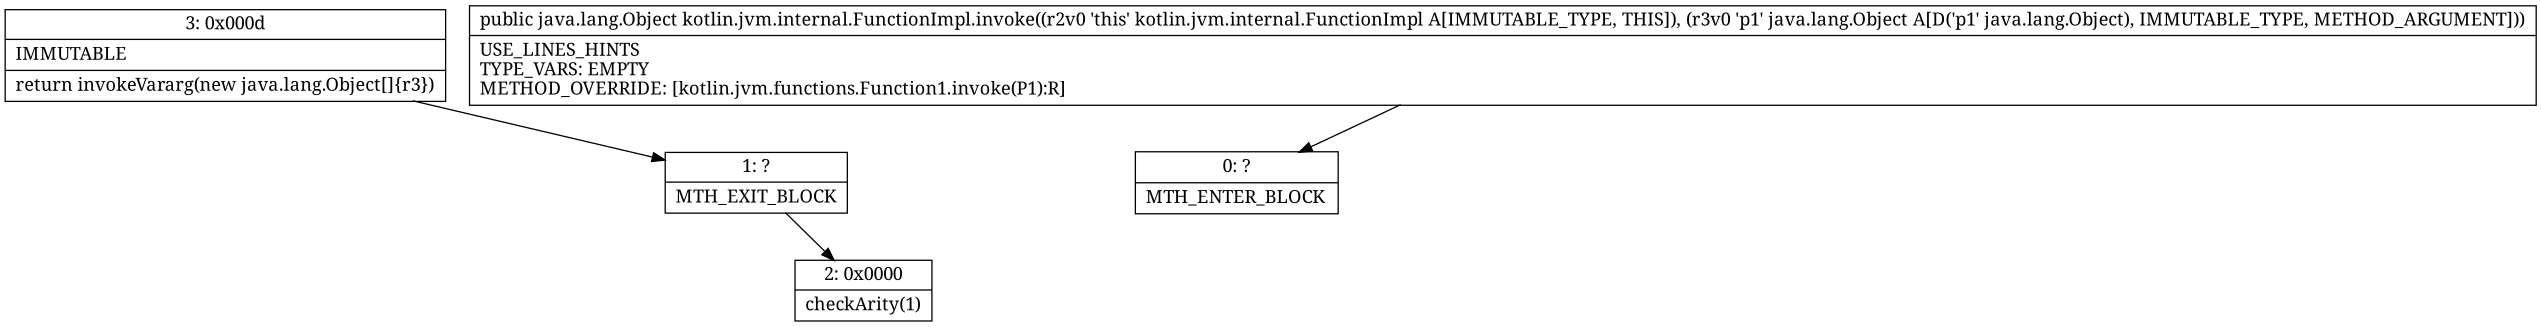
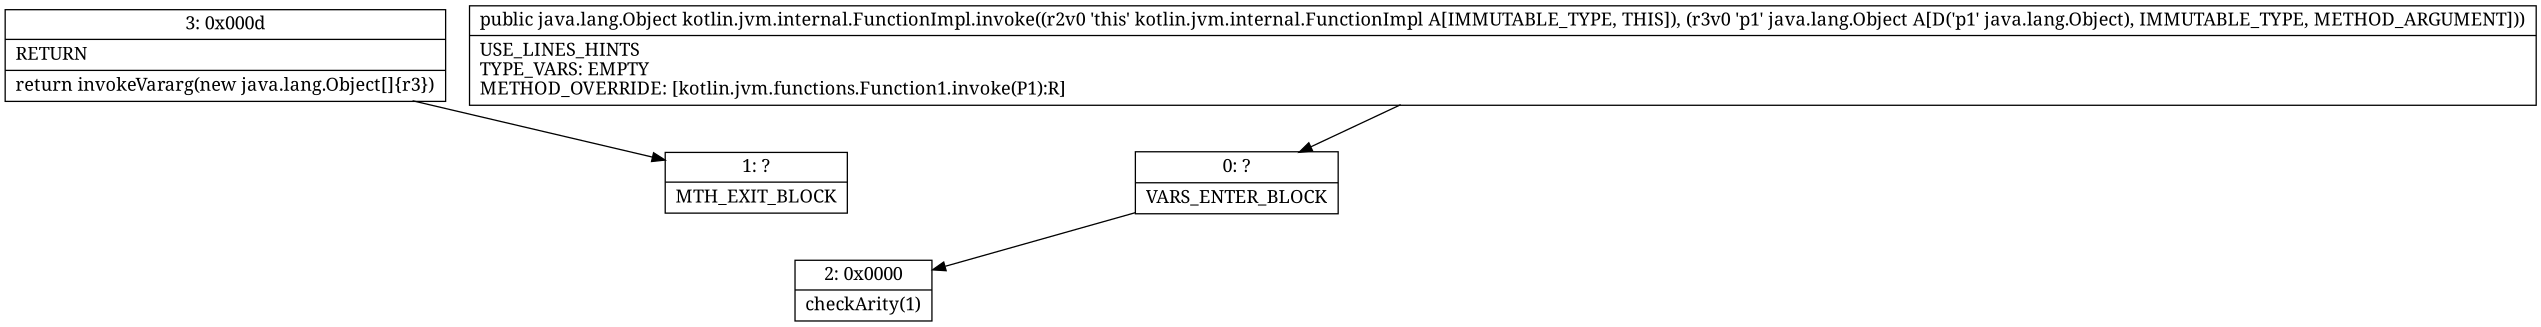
  digraph {
    fontname="Noto Serif"
    node [fontname="Noto Serif" shape=record]
    edge [fontname="Noto Serif"]
-   n1 [label="{0\:\ ?|MTH_ENTER_BLOCK\l}"]
+   n1 [label="{0\:\ ?|VARS_ENTER_BLOCK\l}"]
    n2 [label="{2\:\ 0x0000|checkArity(1)\l}"]
-   n3 [label="{3\:\ 0x000d|IMMUTABLE\l|return invokeVararg(new java.lang.Object[]\{r3\})\l}"]
+   n3 [label="{3\:\ 0x000d|RETURN\l|return invokeVararg(new java.lang.Object[]\{r3\})\l}"]
    n4 [label="{1\:\ ?|MTH_EXIT_BLOCK\l}"]
    n5 [label="{public java.lang.Object kotlin.jvm.internal.FunctionImpl.invoke((r2v0 'this' kotlin.jvm.internal.FunctionImpl A[IMMUTABLE_TYPE, THIS]), (r3v0 'p1' java.lang.Object A[D('p1' java.lang.Object), IMMUTABLE_TYPE, METHOD_ARGUMENT]))  | USE_LINES_HINTS\lTYPE_VARS: EMPTY\lMETHOD_OVERRIDE: [kotlin.jvm.functions.Function1.invoke(P1):R]\l}"]
-   n4 -> n2
+   n1 -> n2
    n3 -> n4
    n5 -> n1
  }
